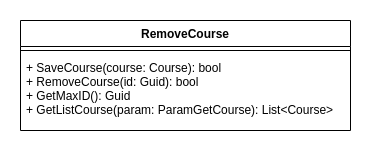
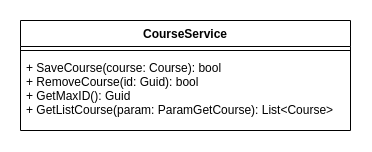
  <mxCell id="0" />
  <mxCell id="1" parent="0" />
- <mxCell id="2" value="RemoveCourse" style="swimlane;fontStyle=1;align=center;verticalAlign=top;childLayout=stackLayout;horizontal=1;startSize=26;horizontalStack=0;resizeParent=1;resizeParentMax=0;resizeLast=0;collapsible=1;marginBottom=0;" vertex="1" parent="1"><mxGeometry x="20" y="20" width="330" height="110" as="geometry" /></mxCell>
+ <mxCell id="2" value="CourseService" style="swimlane;fontStyle=1;align=center;verticalAlign=top;childLayout=stackLayout;horizontal=1;startSize=26;horizontalStack=0;resizeParent=1;resizeParentMax=0;resizeLast=0;collapsible=1;marginBottom=0;" vertex="1" parent="1"><mxGeometry x="20" y="20" width="330" height="110" as="geometry" /></mxCell>
  <mxCell id="3" value="" style="line;strokeWidth=1;fillColor=none;align=left;verticalAlign=middle;spacingTop=-1;spacingLeft=3;spacingRight=3;rotatable=0;labelPosition=right;points=[];portConstraint=eastwest;strokeColor=inherit;" vertex="1" parent="2"><mxGeometry y="26" width="330" height="8" as="geometry" /></mxCell>
  <mxCell id="4" value="+ SaveCourse(course: Course): bool&#10;+ RemoveCourse(id: Guid): bool&#10;+ GetMaxID(): Guid&#10;+ GetListCourse(param: ParamGetCourse): List&lt;Course&gt;" style="text;strokeColor=none;fillColor=none;align=left;verticalAlign=top;spacingLeft=4;spacingRight=4;overflow=hidden;rotatable=0;points=[[0,0.5],[1,0.5]];portConstraint=eastwest;" vertex="1" parent="2"><mxGeometry y="34" width="330" height="76" as="geometry" /></mxCell>
